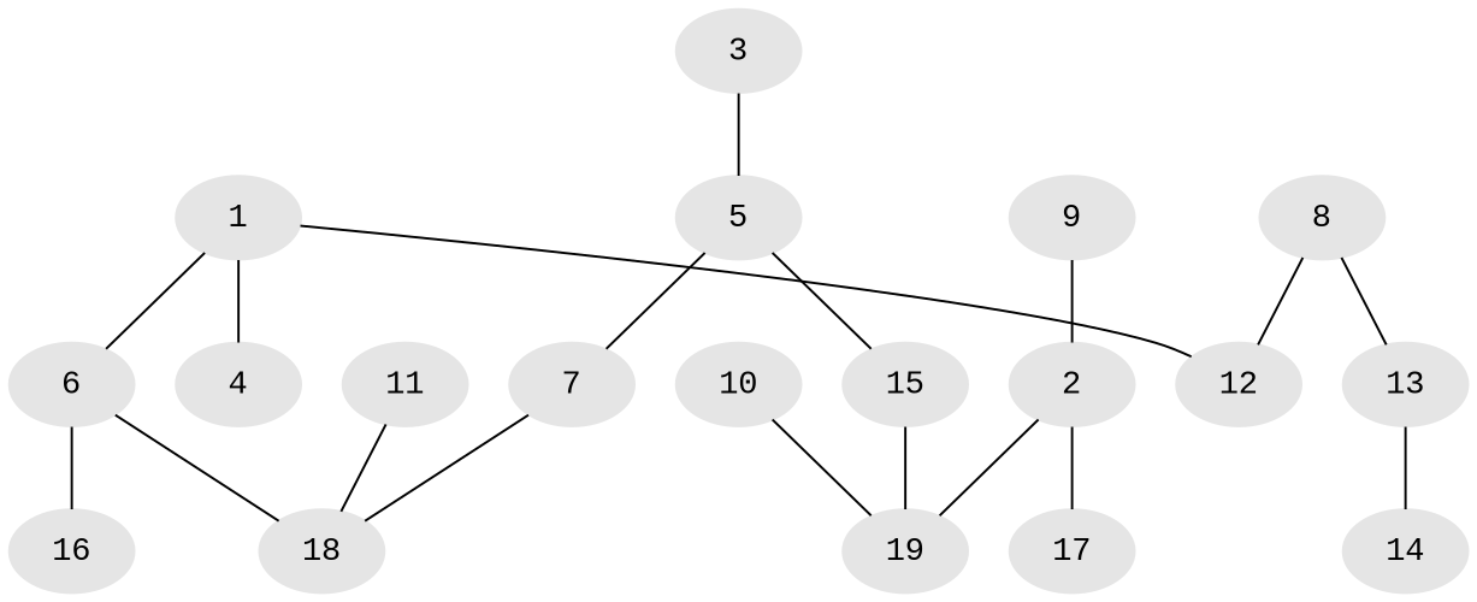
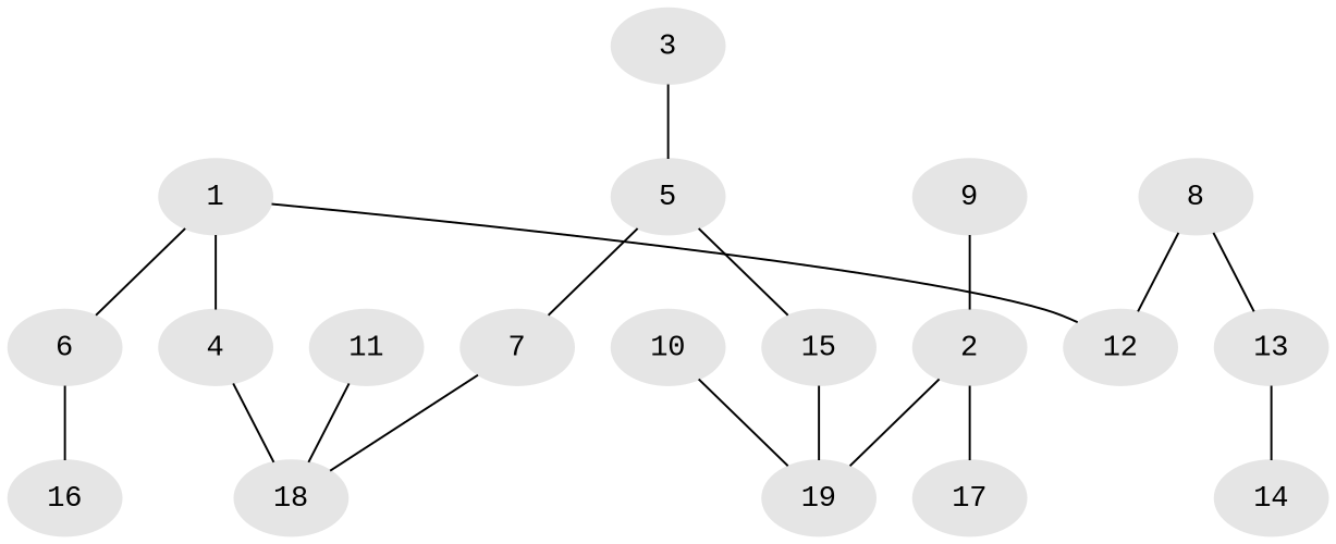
  graph {
    fontname="Liberation Mono"
    node [color=gray90 fontname="Liberation Mono" style=filled]
    edge [fontname="Liberation Mono" weight=1.0]
    1
    4
    6
    12
    16
    18
    2
    17
    19
    3
    5
    7
    15
    8
    13
    14
    9
    11
    10
    1 -- 4
    1 -- 6
    1 -- 12
    6 -- 16
-   6 -- 18
+   4 -- 18
    2 -- 17
    2 -- 19
    3 -- 5
    5 -- 7
    5 -- 15
    7 -- 18
    15 -- 19
    8 -- 12
    8 -- 13
    13 -- 14
    9 -- 2
    11 -- 18
    10 -- 19
  }
